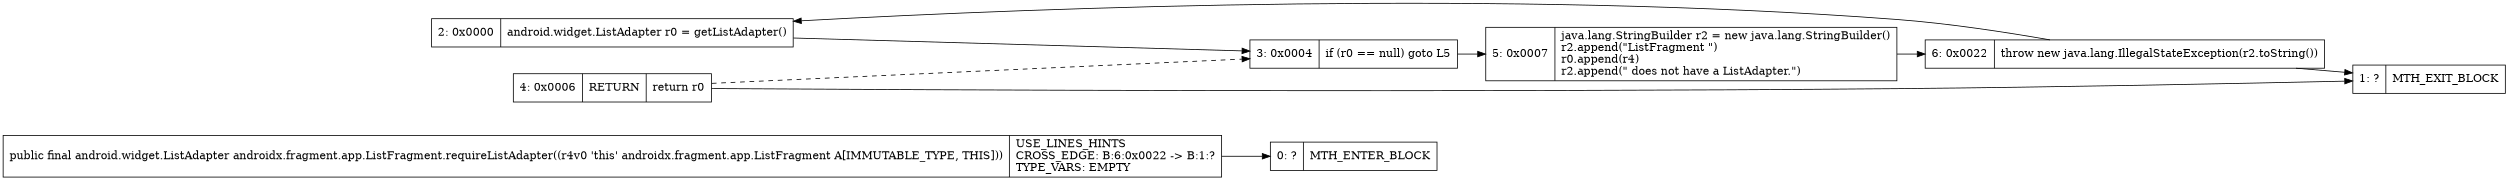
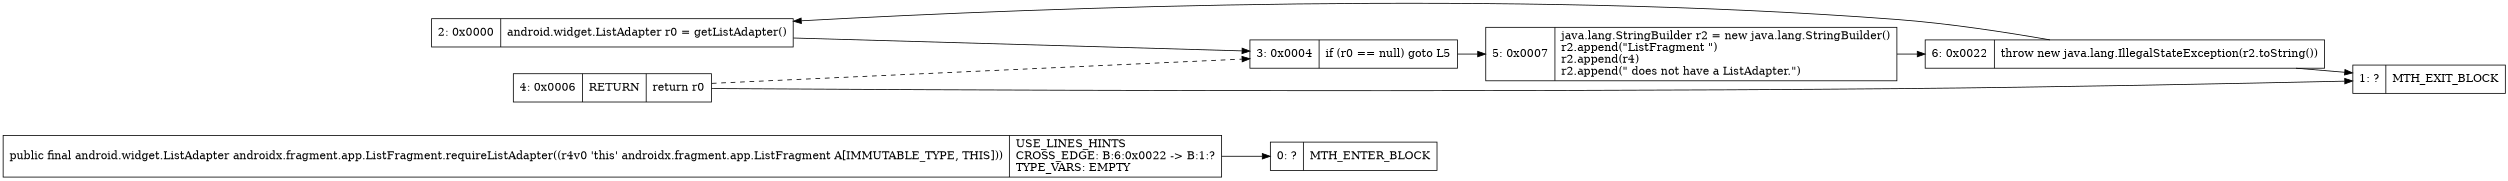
  digraph {
    rankdir=LR
    node [shape=record]
    n1 [label="{0\:\ ?|MTH_ENTER_BLOCK\l}"]
    n2 [label="{2\:\ 0x0000|android.widget.ListAdapter r0 = getListAdapter()\l}"]
    n3 [label="{3\:\ 0x0004|if (r0 == null) goto L5\l}"]
-   n4 [label="{5\:\ 0x0007|java.lang.StringBuilder r2 = new java.lang.StringBuilder()\lr2.append(\"ListFragment \")\lr0.append(r4)\lr2.append(\" does not have a ListAdapter.\")\l}"]
+   n4 [label="{5\:\ 0x0007|java.lang.StringBuilder r2 = new java.lang.StringBuilder()\lr2.append(\"ListFragment \")\lr2.append(r4)\lr2.append(\" does not have a ListAdapter.\")\l}"]
    n5 [label="{4\:\ 0x0006|RETURN\l|return r0\l}"]
    n6 [label="{1\:\ ?|MTH_EXIT_BLOCK\l}"]
    n7 [label="{6\:\ 0x0022|throw new java.lang.IllegalStateException(r2.toString())\l}"]
    n8 [label="{public final android.widget.ListAdapter androidx.fragment.app.ListFragment.requireListAdapter((r4v0 'this' androidx.fragment.app.ListFragment A[IMMUTABLE_TYPE, THIS]))  | USE_LINES_HINTS\lCROSS_EDGE: B:6:0x0022 \-\> B:1:?\lTYPE_VARS: EMPTY\l}"]
    n2 -> n3
    n3 -> n4
    n4 -> n7
    n5 -> n3 [style=dashed]
    n5 -> n6
    n7 -> n2
    n7 -> n6
    n8 -> n1
  }
